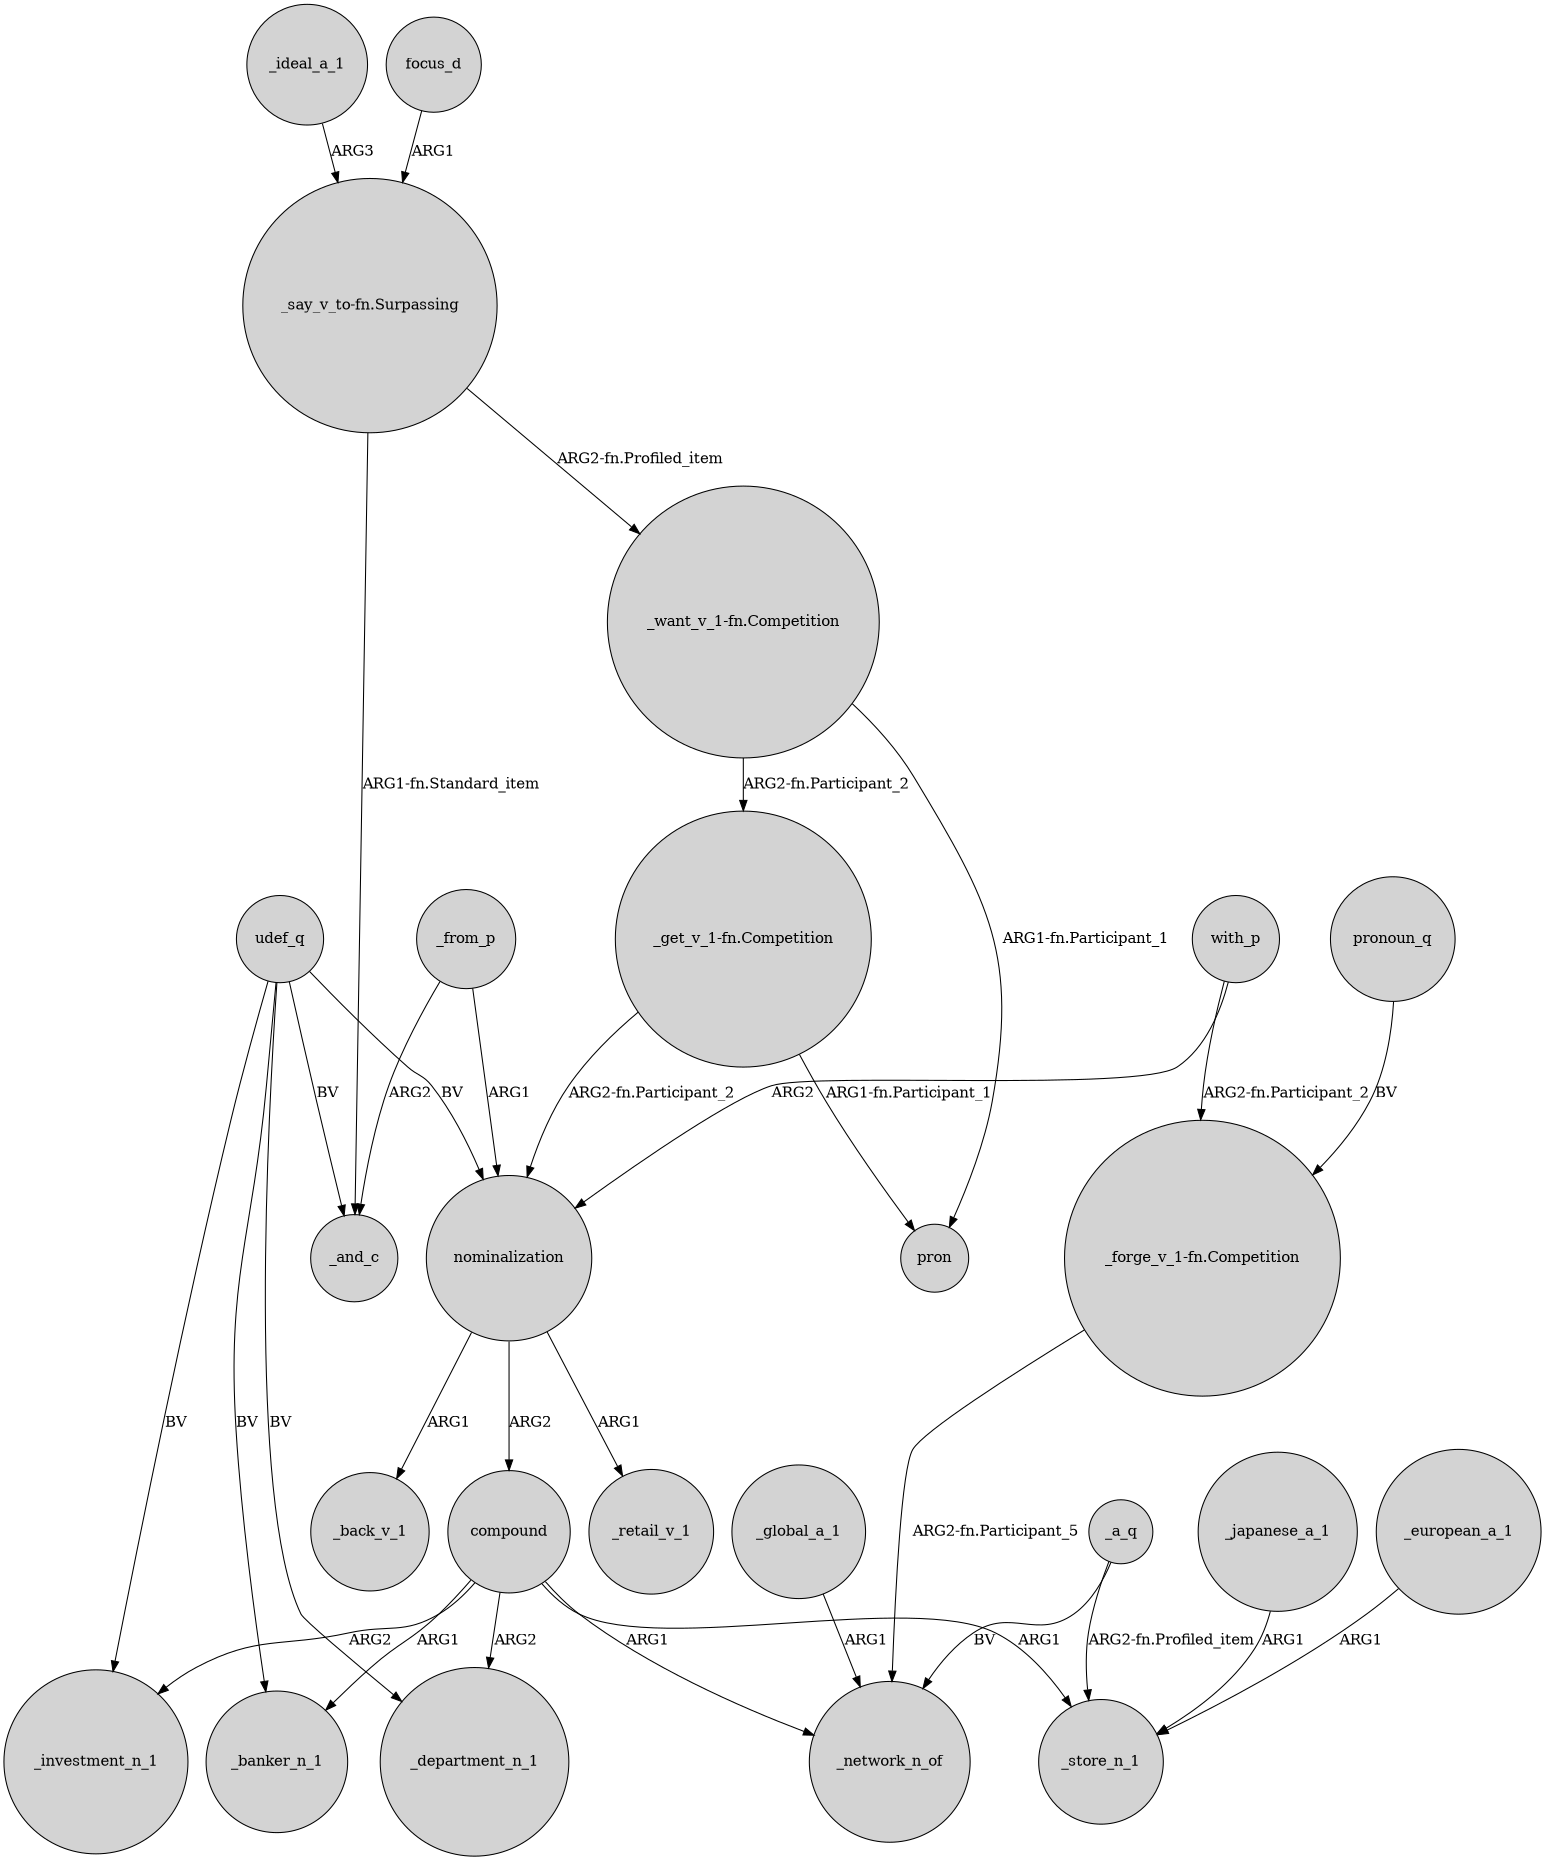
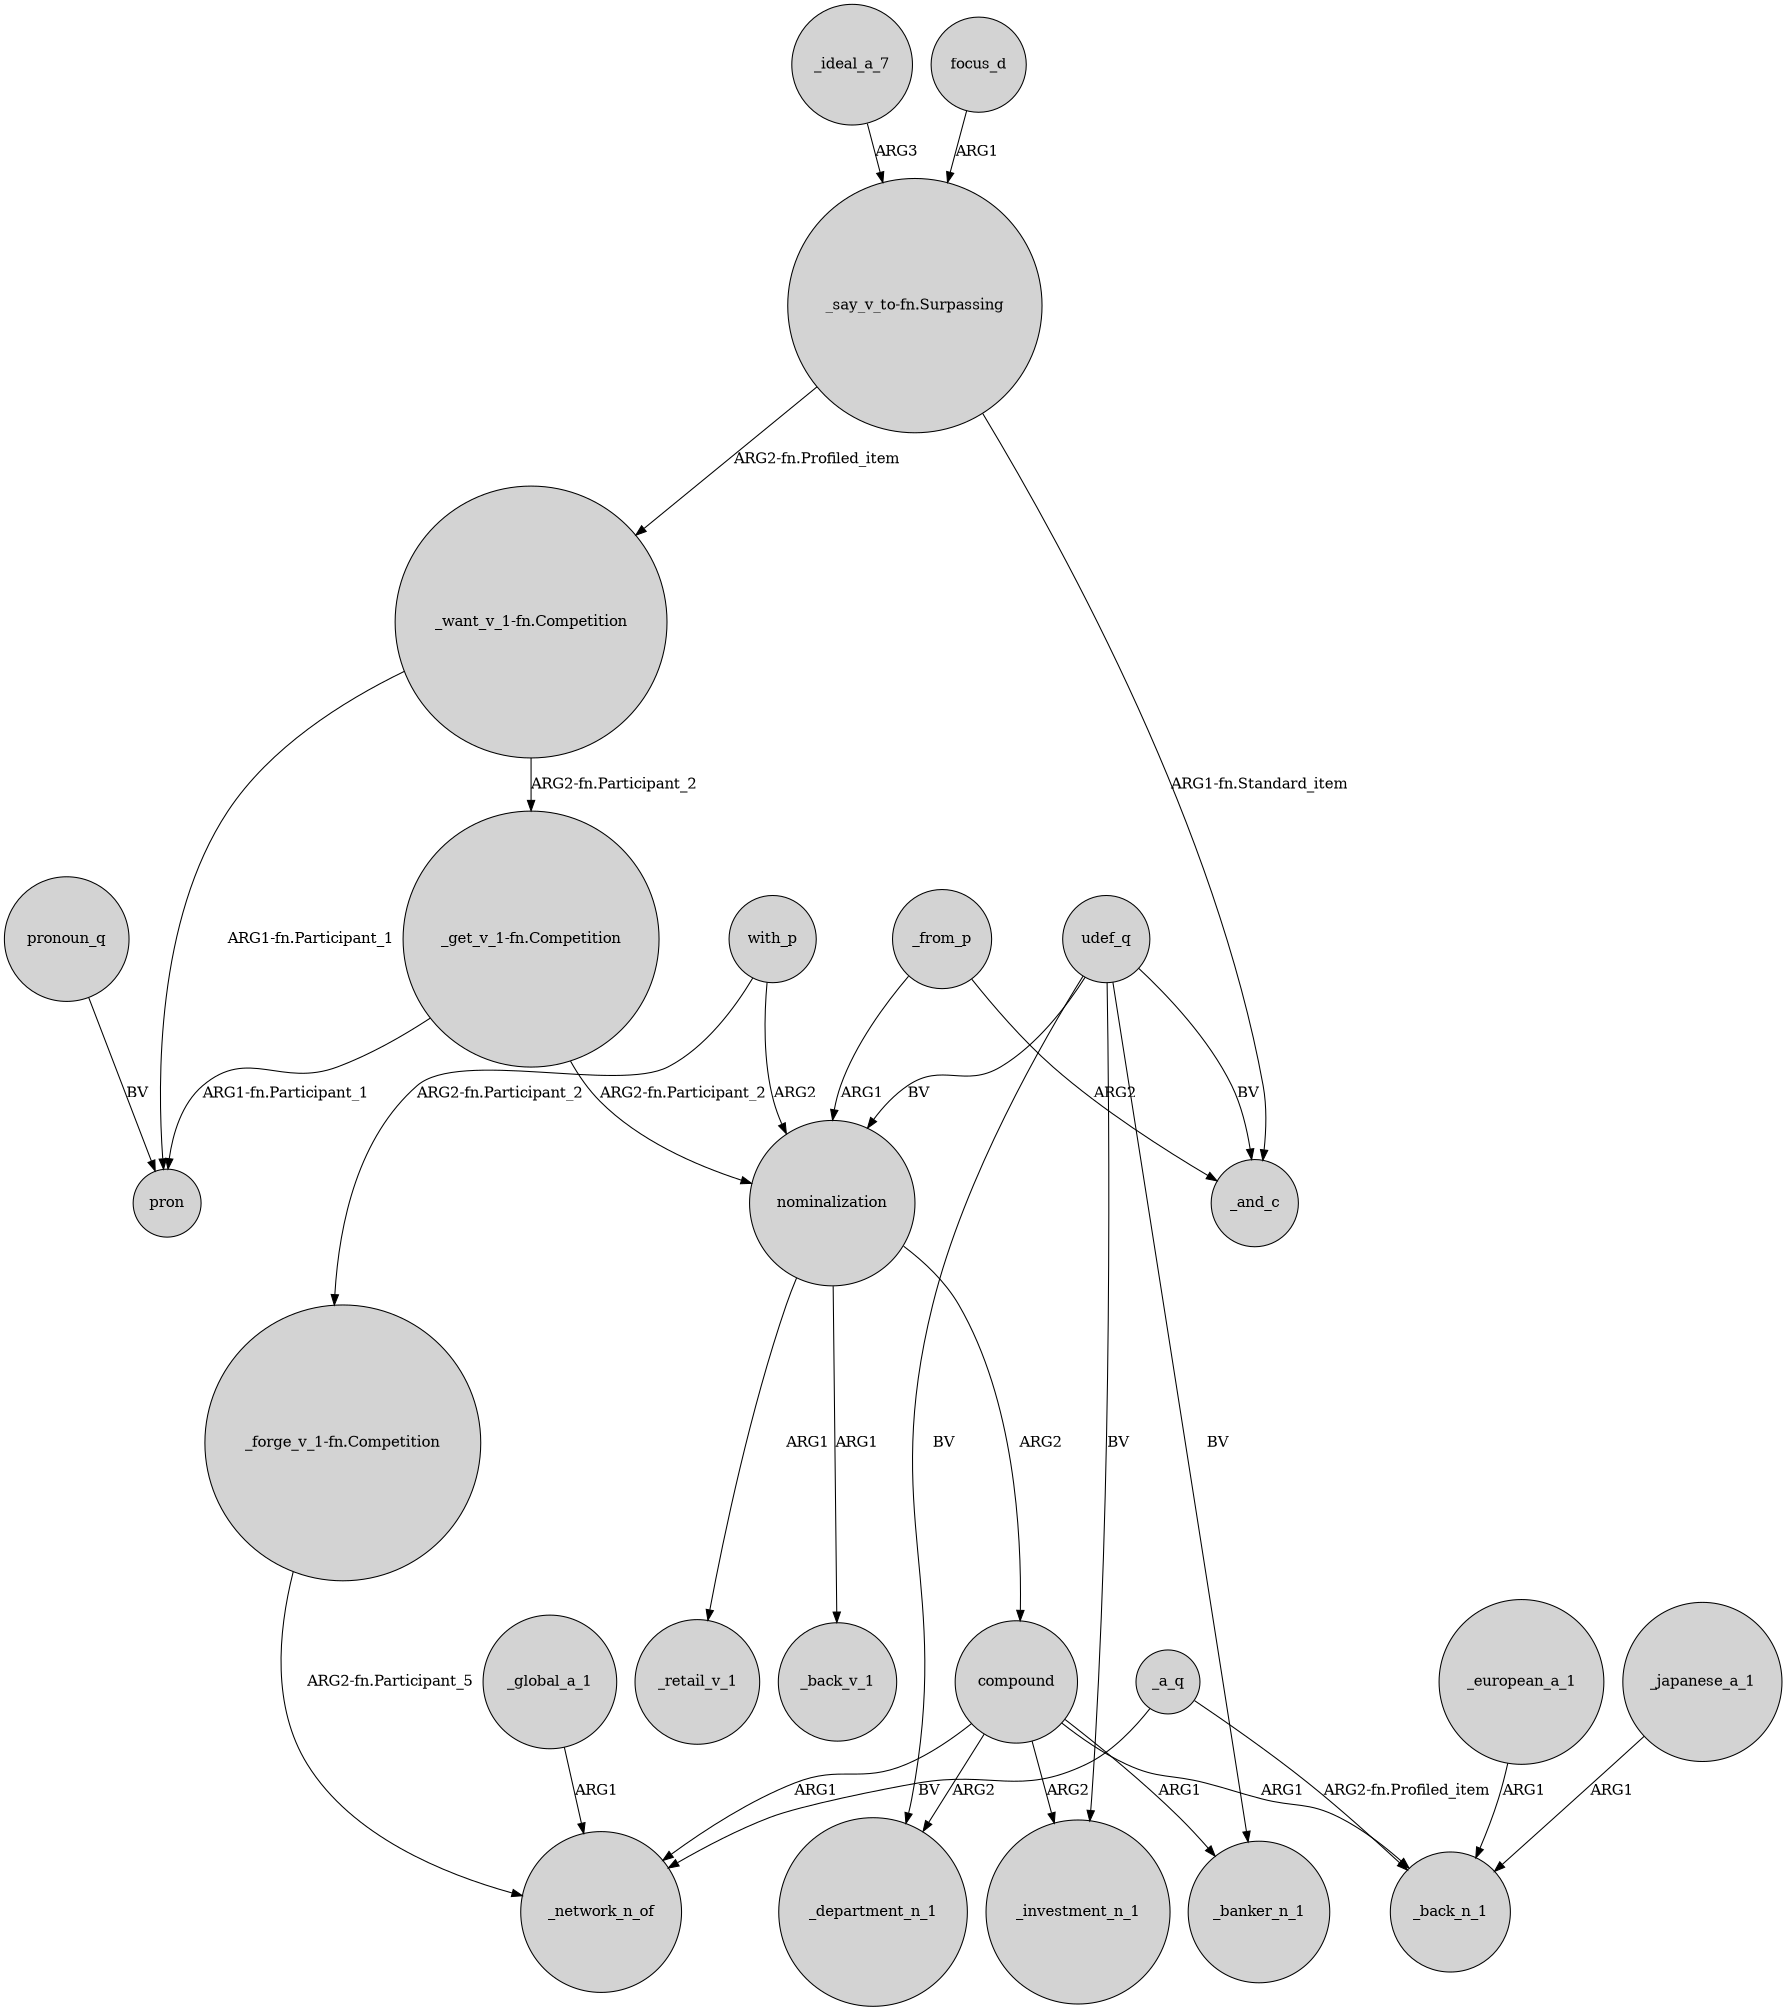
  digraph {
    node [shape=circle style=filled]
    with_p
    "_forge_v_1-fn.Competition"
    nominalization
    _network_n_of
    _retail_v_1
    _back_v_1
    compound
    "_get_v_1-fn.Competition"
    pron
    _investment_n_1
-   _store_n_1
+   _store_n_1 [label=_back_n_1]
    _department_n_1
    _banker_n_1
    "_want_v_1-fn.Competition"
    _from_p
    _and_c
    _european_a_1
    udef_q
-   _ideal_a_1
+   _ideal_a_1 [label=_ideal_a_7]
    "_say_v_to-fn.Surpassing"
    pronoun_q
    _a_q
    _japanese_a_1
    _global_a_1
    focus_d
    with_p -> "_forge_v_1-fn.Competition" [label="ARG2-fn.Participant_2"]
    with_p -> nominalization [label=ARG2]
    "_forge_v_1-fn.Competition" -> _network_n_of [label="ARG2-fn.Participant_5"]
    nominalization -> _retail_v_1 [label=ARG1]
    nominalization -> _back_v_1 [label=ARG1]
    nominalization -> compound [label=ARG2]
    compound -> _network_n_of [label=ARG1]
    compound -> _investment_n_1 [label=ARG2]
    compound -> _store_n_1 [label=ARG1]
    compound -> _department_n_1 [label=ARG2]
    compound -> _banker_n_1 [label=ARG1]
    "_get_v_1-fn.Competition" -> nominalization [label="ARG2-fn.Participant_2"]
    "_get_v_1-fn.Competition" -> pron [label="ARG1-fn.Participant_1"]
    "_want_v_1-fn.Competition" -> "_get_v_1-fn.Competition" [label="ARG2-fn.Participant_2"]
    "_want_v_1-fn.Competition" -> pron [label="ARG1-fn.Participant_1"]
    _from_p -> nominalization [label=ARG1]
    _from_p -> _and_c [label=ARG2]
    _european_a_1 -> _store_n_1 [label=ARG1]
    udef_q -> nominalization [label=BV]
    udef_q -> _investment_n_1 [label=BV]
    udef_q -> _department_n_1 [label=BV]
    udef_q -> _banker_n_1 [label=BV]
    udef_q -> _and_c [label=BV]
    _ideal_a_1 -> "_say_v_to-fn.Surpassing" [label=ARG3]
    "_say_v_to-fn.Surpassing" -> "_want_v_1-fn.Competition" [label="ARG2-fn.Profiled_item"]
    "_say_v_to-fn.Surpassing" -> _and_c [label="ARG1-fn.Standard_item"]
-   pronoun_q -> "_forge_v_1-fn.Competition" [label=BV]
+   pronoun_q -> pron [label=BV]
    _a_q -> _network_n_of [label=BV]
    _a_q -> _store_n_1 [label="ARG2-fn.Profiled_item"]
    _japanese_a_1 -> _store_n_1 [label=ARG1]
    _global_a_1 -> _network_n_of [label=ARG1]
    focus_d -> "_say_v_to-fn.Surpassing" [label=ARG1]
  }
